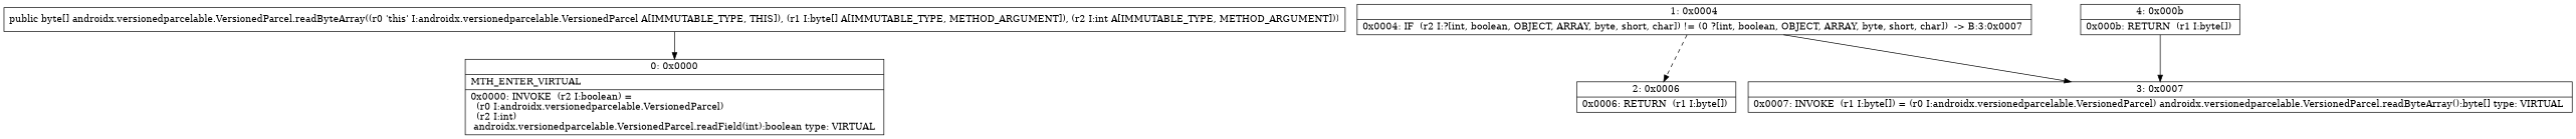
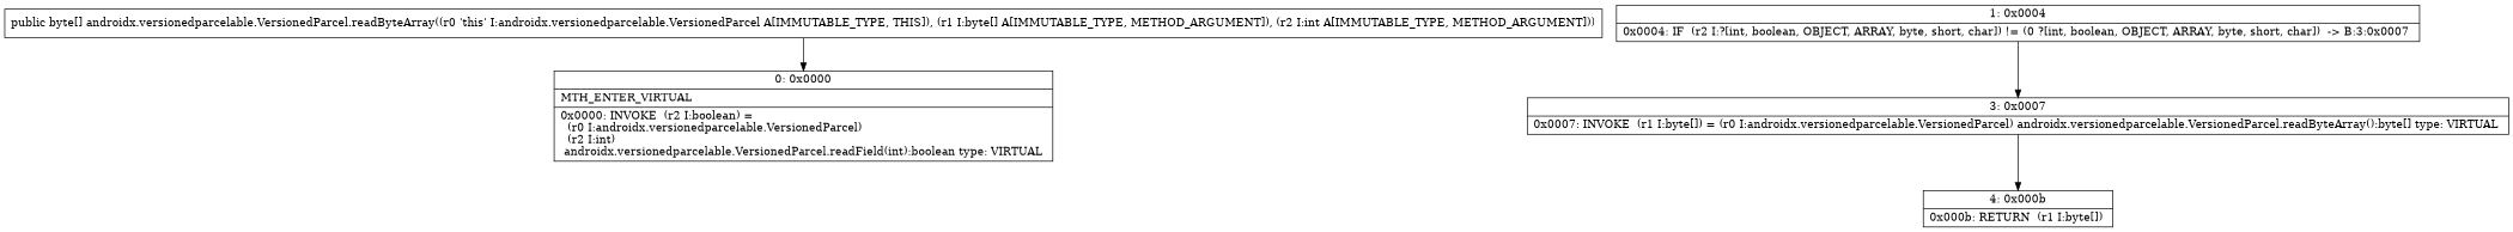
  digraph {
    node [shape=record]
    n1 [label="{0\:\ 0x0000|MTH_ENTER_VIRTUAL\l|0x0000: INVOKE  (r2 I:boolean) = \l  (r0 I:androidx.versionedparcelable.VersionedParcel)\l  (r2 I:int)\l androidx.versionedparcelable.VersionedParcel.readField(int):boolean type: VIRTUAL \l}"]
    n2 [label="{1\:\ 0x0004|0x0004: IF  (r2 I:?[int, boolean, OBJECT, ARRAY, byte, short, char]) != (0 ?[int, boolean, OBJECT, ARRAY, byte, short, char])  \-\> B:3:0x0007 \l}"]
-   n3 [label="{2\:\ 0x0006|0x0006: RETURN  (r1 I:byte[]) \l}"]
    n4 [label="{3\:\ 0x0007|0x0007: INVOKE  (r1 I:byte[]) = (r0 I:androidx.versionedparcelable.VersionedParcel) androidx.versionedparcelable.VersionedParcel.readByteArray():byte[] type: VIRTUAL \l}"]
    n5 [label="{4\:\ 0x000b|0x000b: RETURN  (r1 I:byte[]) \l}"]
    n6 [label="{public byte[] androidx.versionedparcelable.VersionedParcel.readByteArray((r0 'this' I:androidx.versionedparcelable.VersionedParcel A[IMMUTABLE_TYPE, THIS]), (r1 I:byte[] A[IMMUTABLE_TYPE, METHOD_ARGUMENT]), (r2 I:int A[IMMUTABLE_TYPE, METHOD_ARGUMENT])) }"]
-   n2 -> n3 [style=dashed]
    n2 -> n4
-   n5 -> n4
+   n4 -> n5
    n6 -> n1
  }
